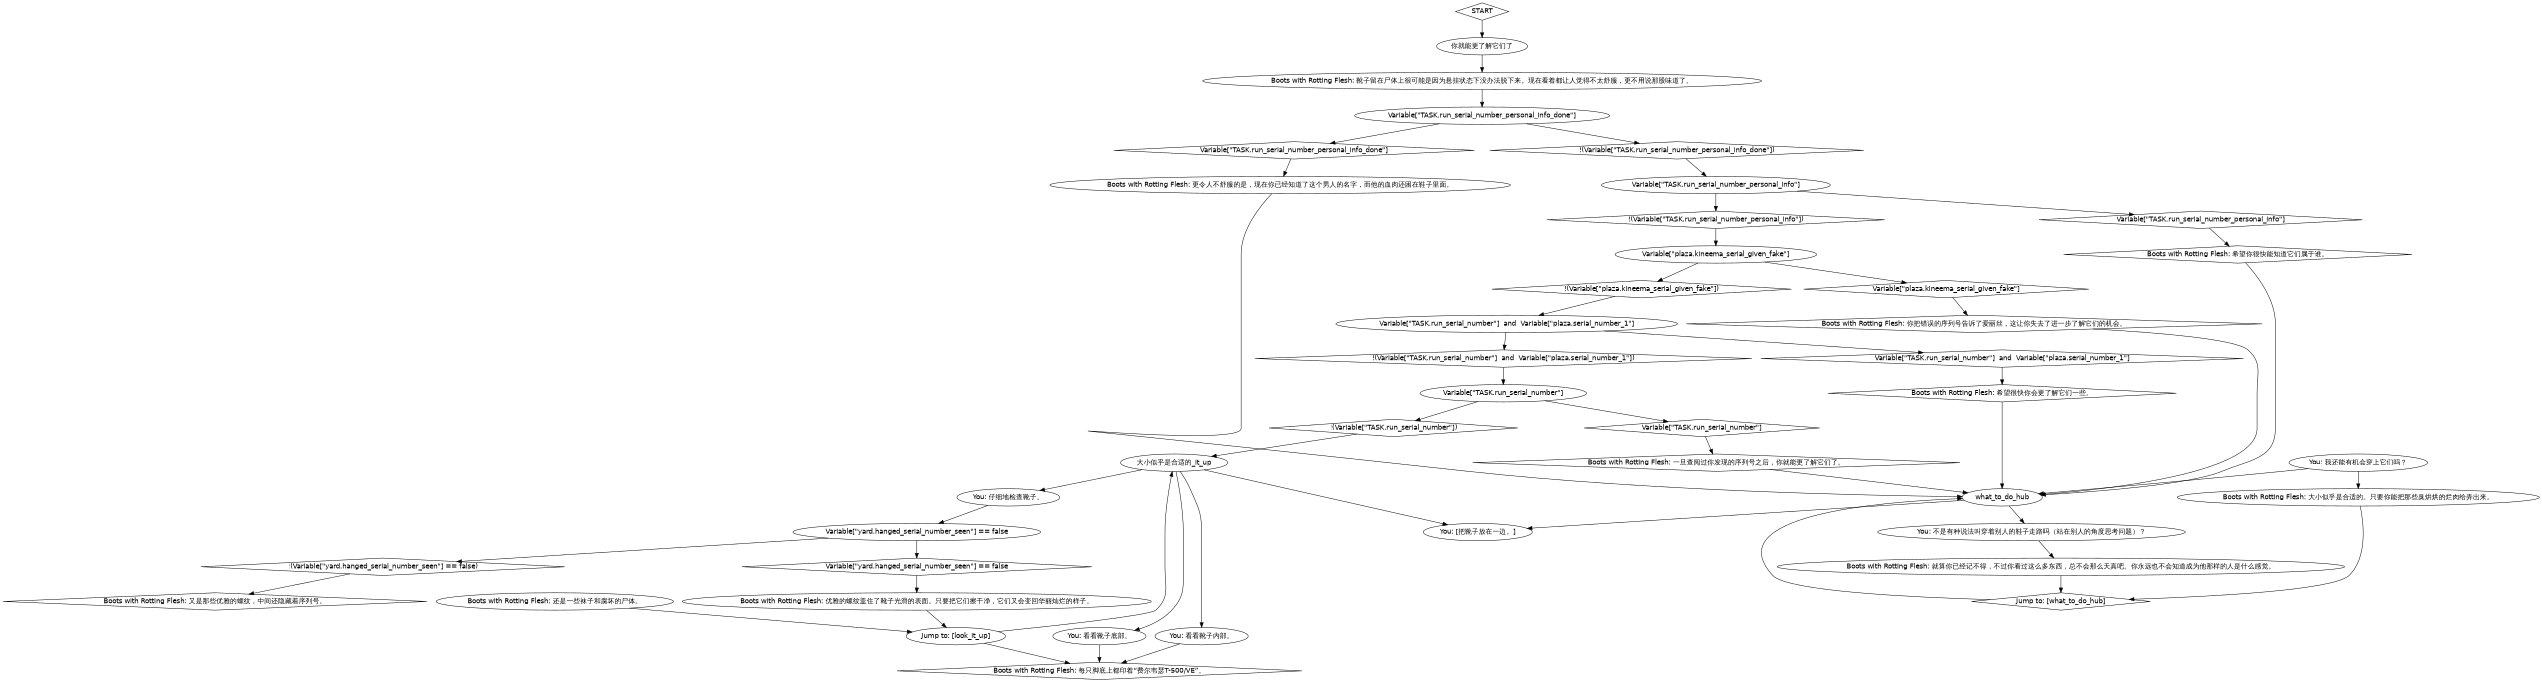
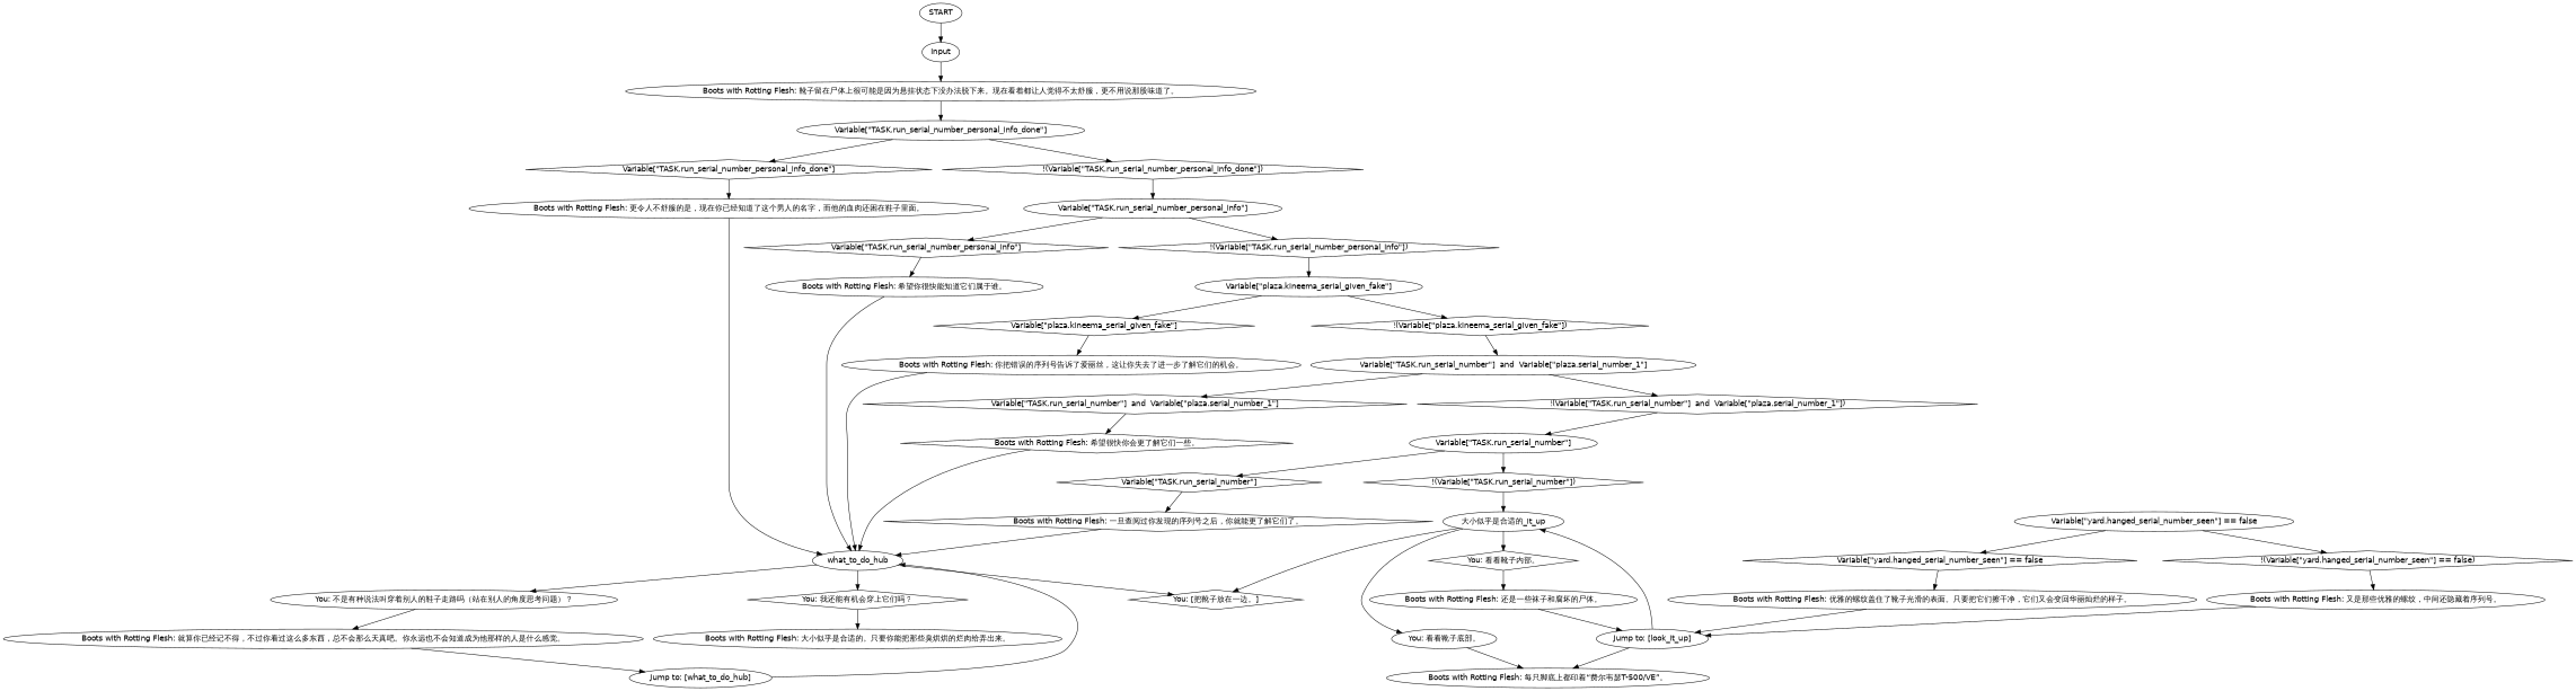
  digraph {
    fontname="DejaVu Sans"
    node [fontname="DejaVu Sans"]
    edge [fontname="DejaVu Sans"]
-   n1 [label=START shape=diamond]
-   n2 [label="你就能更了解它们了"]
+   n1 [label=START]
+   n2 [label=input]
    n3 [label="Boots with Rotting Flesh: 靴子留在尸体上很可能是因为悬挂状态下没办法脱下来。现在看着都让人觉得不太舒服，更不用说那股味道了。"]
    n4 [label="Variable[\"TASK.run_serial_number_personal_info_done\"]"]
    n5 [label="Boots with Rotting Flesh: 更令人不舒服的是，现在你已经知道了这个男人的名字，而他的血肉还困在鞋子里面。"]
    n6 [label=what_to_do_hub]
-   n7 [label="You: [把靴子放在一边。]"]
+   n7 [label="You: [把靴子放在一边。]" shape=diamond]
    n8 [label="You: 不是有种说法叫穿着别人的鞋子走路吗（站在别人的角度思考问题）？"]
-   n9 [label="You: 我还能有机会穿上它们吗？"]
+   n9 [label="You: 我还能有机会穿上它们吗？" shape=diamond]
    n10 [label="Variable[\"TASK.run_serial_number\"]"]
    n11 [label="Variable[\"TASK.run_serial_number\"]" shape=diamond]
    n12 [label="!(Variable[\"TASK.run_serial_number\"])" shape=diamond]
    n13 [label="Boots with Rotting Flesh: 一旦查阅过你发现的序列号之后，你就能更了解它们了。" shape=diamond]
    n14 [label="大小似乎是合适的_it_up"]
    n15 [label="You: 看看靴子底部。"]
-   n16 [label="You: 看看靴子内部。"]
-   n17 [label="You: 仔细地检查靴子。"]
+   n16 [label="You: 看看靴子内部。" shape=diamond]
    n18 [label="Variable[\"TASK.run_serial_number_personal_info_done\"]" shape=diamond]
    n19 [label="!(Variable[\"TASK.run_serial_number_personal_info_done\"])" shape=diamond]
    n20 [label="Variable[\"TASK.run_serial_number\"]  and  Variable[\"plaza.serial_number_1\"]"]
    n21 [label="Variable[\"TASK.run_serial_number\"]  and  Variable[\"plaza.serial_number_1\"]" shape=diamond]
    n22 [label="!(Variable[\"TASK.run_serial_number\"]  and  Variable[\"plaza.serial_number_1\"])" shape=diamond]
    n23 [label="Boots with Rotting Flesh: 希望很快你会更了解它们一些。" shape=diamond]
-   n24 [label="Jump to: [what_to_do_hub]" shape=diamond]
-   n25 [label="Boots with Rotting Flesh: 希望你很快能知道它们属于谁。" shape=diamond]
+   n24 [label="Jump to: [what_to_do_hub]"]
+   n25 [label="Boots with Rotting Flesh: 希望你很快能知道它们属于谁。"]
    n26 [label="Variable[\"plaza.kineema_serial_given_fake\"]"]
    n27 [label="Variable[\"plaza.kineema_serial_given_fake\"]" shape=diamond]
    n28 [label="!(Variable[\"plaza.kineema_serial_given_fake\"])" shape=diamond]
-   n29 [label="Boots with Rotting Flesh: 你把错误的序列号告诉了爱丽丝，这让你失去了进一步了解它们的机会。" shape=diamond]
-   n30 [label="Boots with Rotting Flesh: 每只脚底上都印着“费尔韦瑟T-500/VE”。" shape=diamond]
+   n29 [label="Boots with Rotting Flesh: 你把错误的序列号告诉了爱丽丝，这让你失去了进一步了解它们的机会。"]
+   n30 [label="Boots with Rotting Flesh: 每只脚底上都印着“费尔韦瑟T-500/VE”。"]
    n31 [label="Jump to: [look_it_up]"]
    n32 [label="Boots with Rotting Flesh: 还是一些袜子和腐坏的尸体。"]
    n33 [label="Variable[\"yard.hanged_serial_number_seen\"] == false"]
    n34 [label="Boots with Rotting Flesh: 就算你已经记不得，不过你看过这么多东西，总不会那么天真吧。你永远也不会知道成为他那样的人是什么感觉。"]
    n35 [label="Boots with Rotting Flesh: 大小似乎是合适的。只要你能把那些臭烘烘的烂肉给弄出来。"]
    n36 [label="Variable[\"TASK.run_serial_number_personal_info\"]"]
    n37 [label="Variable[\"TASK.run_serial_number_personal_info\"]" shape=diamond]
    n38 [label="!(Variable[\"TASK.run_serial_number_personal_info\"])" shape=diamond]
-   n39 [label="Boots with Rotting Flesh: 又是那些优雅的螺纹，中间还隐藏着序列号。" shape=diamond]
+   n39 [label="Boots with Rotting Flesh: 又是那些优雅的螺纹，中间还隐藏着序列号。"]
    n40 [label="Boots with Rotting Flesh: 优雅的螺纹盖住了靴子光滑的表面。只要把它们擦干净，它们又会变回华丽灿烂的样子。"]
    n41 [label="Variable[\"yard.hanged_serial_number_seen\"] == false" shape=diamond]
    n42 [label="!(Variable[\"yard.hanged_serial_number_seen\"] == false)" shape=diamond]
    n1 -> n2
    n2 -> n3
    n3 -> n4
    n4 -> n18
    n4 -> n19
    n5 -> n6
    n6 -> n7
    n6 -> n8
-   n9 -> n6
+   n6 -> n9
    n8 -> n34
    n9 -> n35
    n10 -> n11
    n10 -> n12
    n11 -> n13
    n12 -> n14
    n13 -> n6
    n14 -> n7
    n14 -> n15
    n14 -> n16
-   n14 -> n17
    n15 -> n30
-   n16 -> n30
-   n17 -> n33
+   n16 -> n32
    n18 -> n5
    n19 -> n36
    n20 -> n21
    n20 -> n22
    n21 -> n23
    n22 -> n10
    n23 -> n6
    n24 -> n6
    n25 -> n6
    n26 -> n27
    n26 -> n28
    n27 -> n29
    n28 -> n20
    n29 -> n6
    n31 -> n14
    n31 -> n30
    n32 -> n31
    n33 -> n41
    n33 -> n42
    n34 -> n24
-   n35 -> n24
    n36 -> n37
    n36 -> n38
    n37 -> n25
    n38 -> n26
+   n39 -> n31
    n40 -> n31
    n41 -> n40
    n42 -> n39
  }
